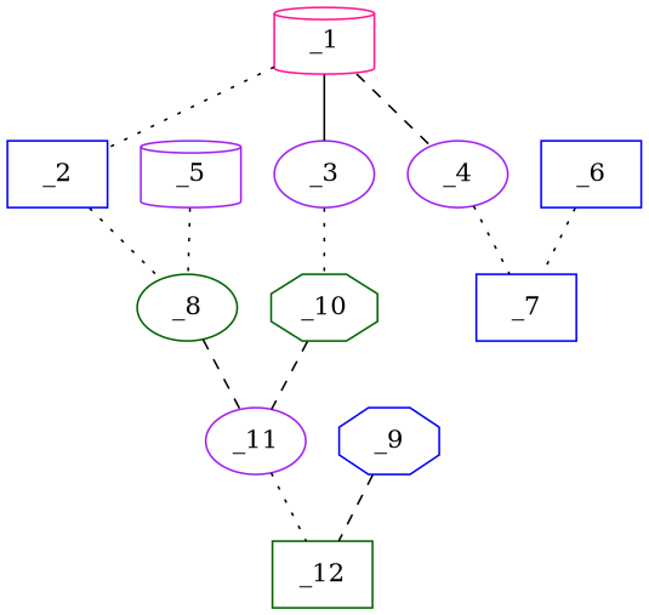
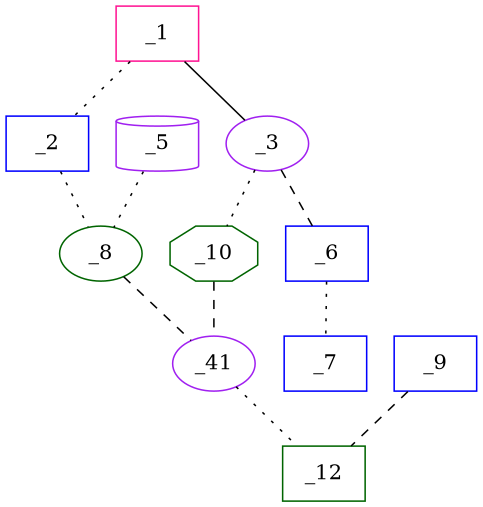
  graph {
    node [charge=0 chem=1 color=blue shape=box symbol="C  " y=-1.0758]
    edge [style=dotted valence=1]
-   _1 [chem=4 color=deeppink shape=cylinder symbol="N  " x=4.8683 y=-1.4178]
+   _1 [chem=4 color=deeppink symbol="N  " x=4.8683 y=-1.4178]
    _2 [x=3.9286]
    _3 [color=purple shape=ellipse x=7.0173 y=1.2445]
-   _4 [color=purple shape=ellipse x=5.808]
    _8 [color=darkgreen shape=ellipse x=3.6023 y=0.775]
    _6 [chem=4 symbol="N  " x=6.1344 y=0.775]
    _10 [color=darkgreen shape=octagon x=5.3683 y=1.4178]
    _7 [x=6.308 y=-0.2098]
    _5 [chem=4 color=purple shape=cylinder symbol="N  " x=3.4286 y=-0.2098]
-   _11 [chem=4 color=purple shape=ellipse symbol="N  " x=2.7193 y=1.2445]
-   _9 [shape=octagon x=2.4384 y=-0.349]
+   _11 [chem=4 color=purple shape=ellipse symbol="N  " x=2.7193 y=1.2445 label=_41]
+   _9 [x=2.4384 y=-0.349]
    _12 [color=darkgreen x=2 y=0.5498]
    _1 -- _2
    _1 -- _3 [style=solid]
-   _1 -- _4 [style=dashed]
    _2 -- _8
+   _3 -- _6 [style=dashed]
    _3 -- _10
-   _4 -- _7
    _8 -- _11 [style=dashed]
    _6 -- _7
    _10 -- _11 [style=dashed]
    _5 -- _8
    _11 -- _12
    _9 -- _12 [style=dashed]
  }
